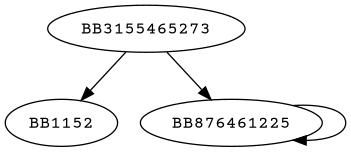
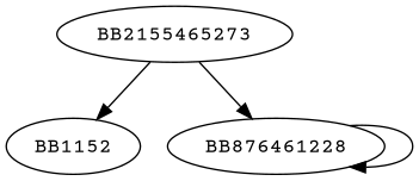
  digraph {
    fontname="Courier Prime"
    node [fontname="Courier Prime"]
    edge [fontname="Courier Prime"]
-   BB3155465273
+   BB3155465273 [label=BB2155465273]
    BB1152
-   BB876461228 [label=BB876461225]
+   BB876461228
    BB3155465273 -> BB1152
    BB3155465273 -> BB876461228
    BB876461228 -> BB876461228
  }
